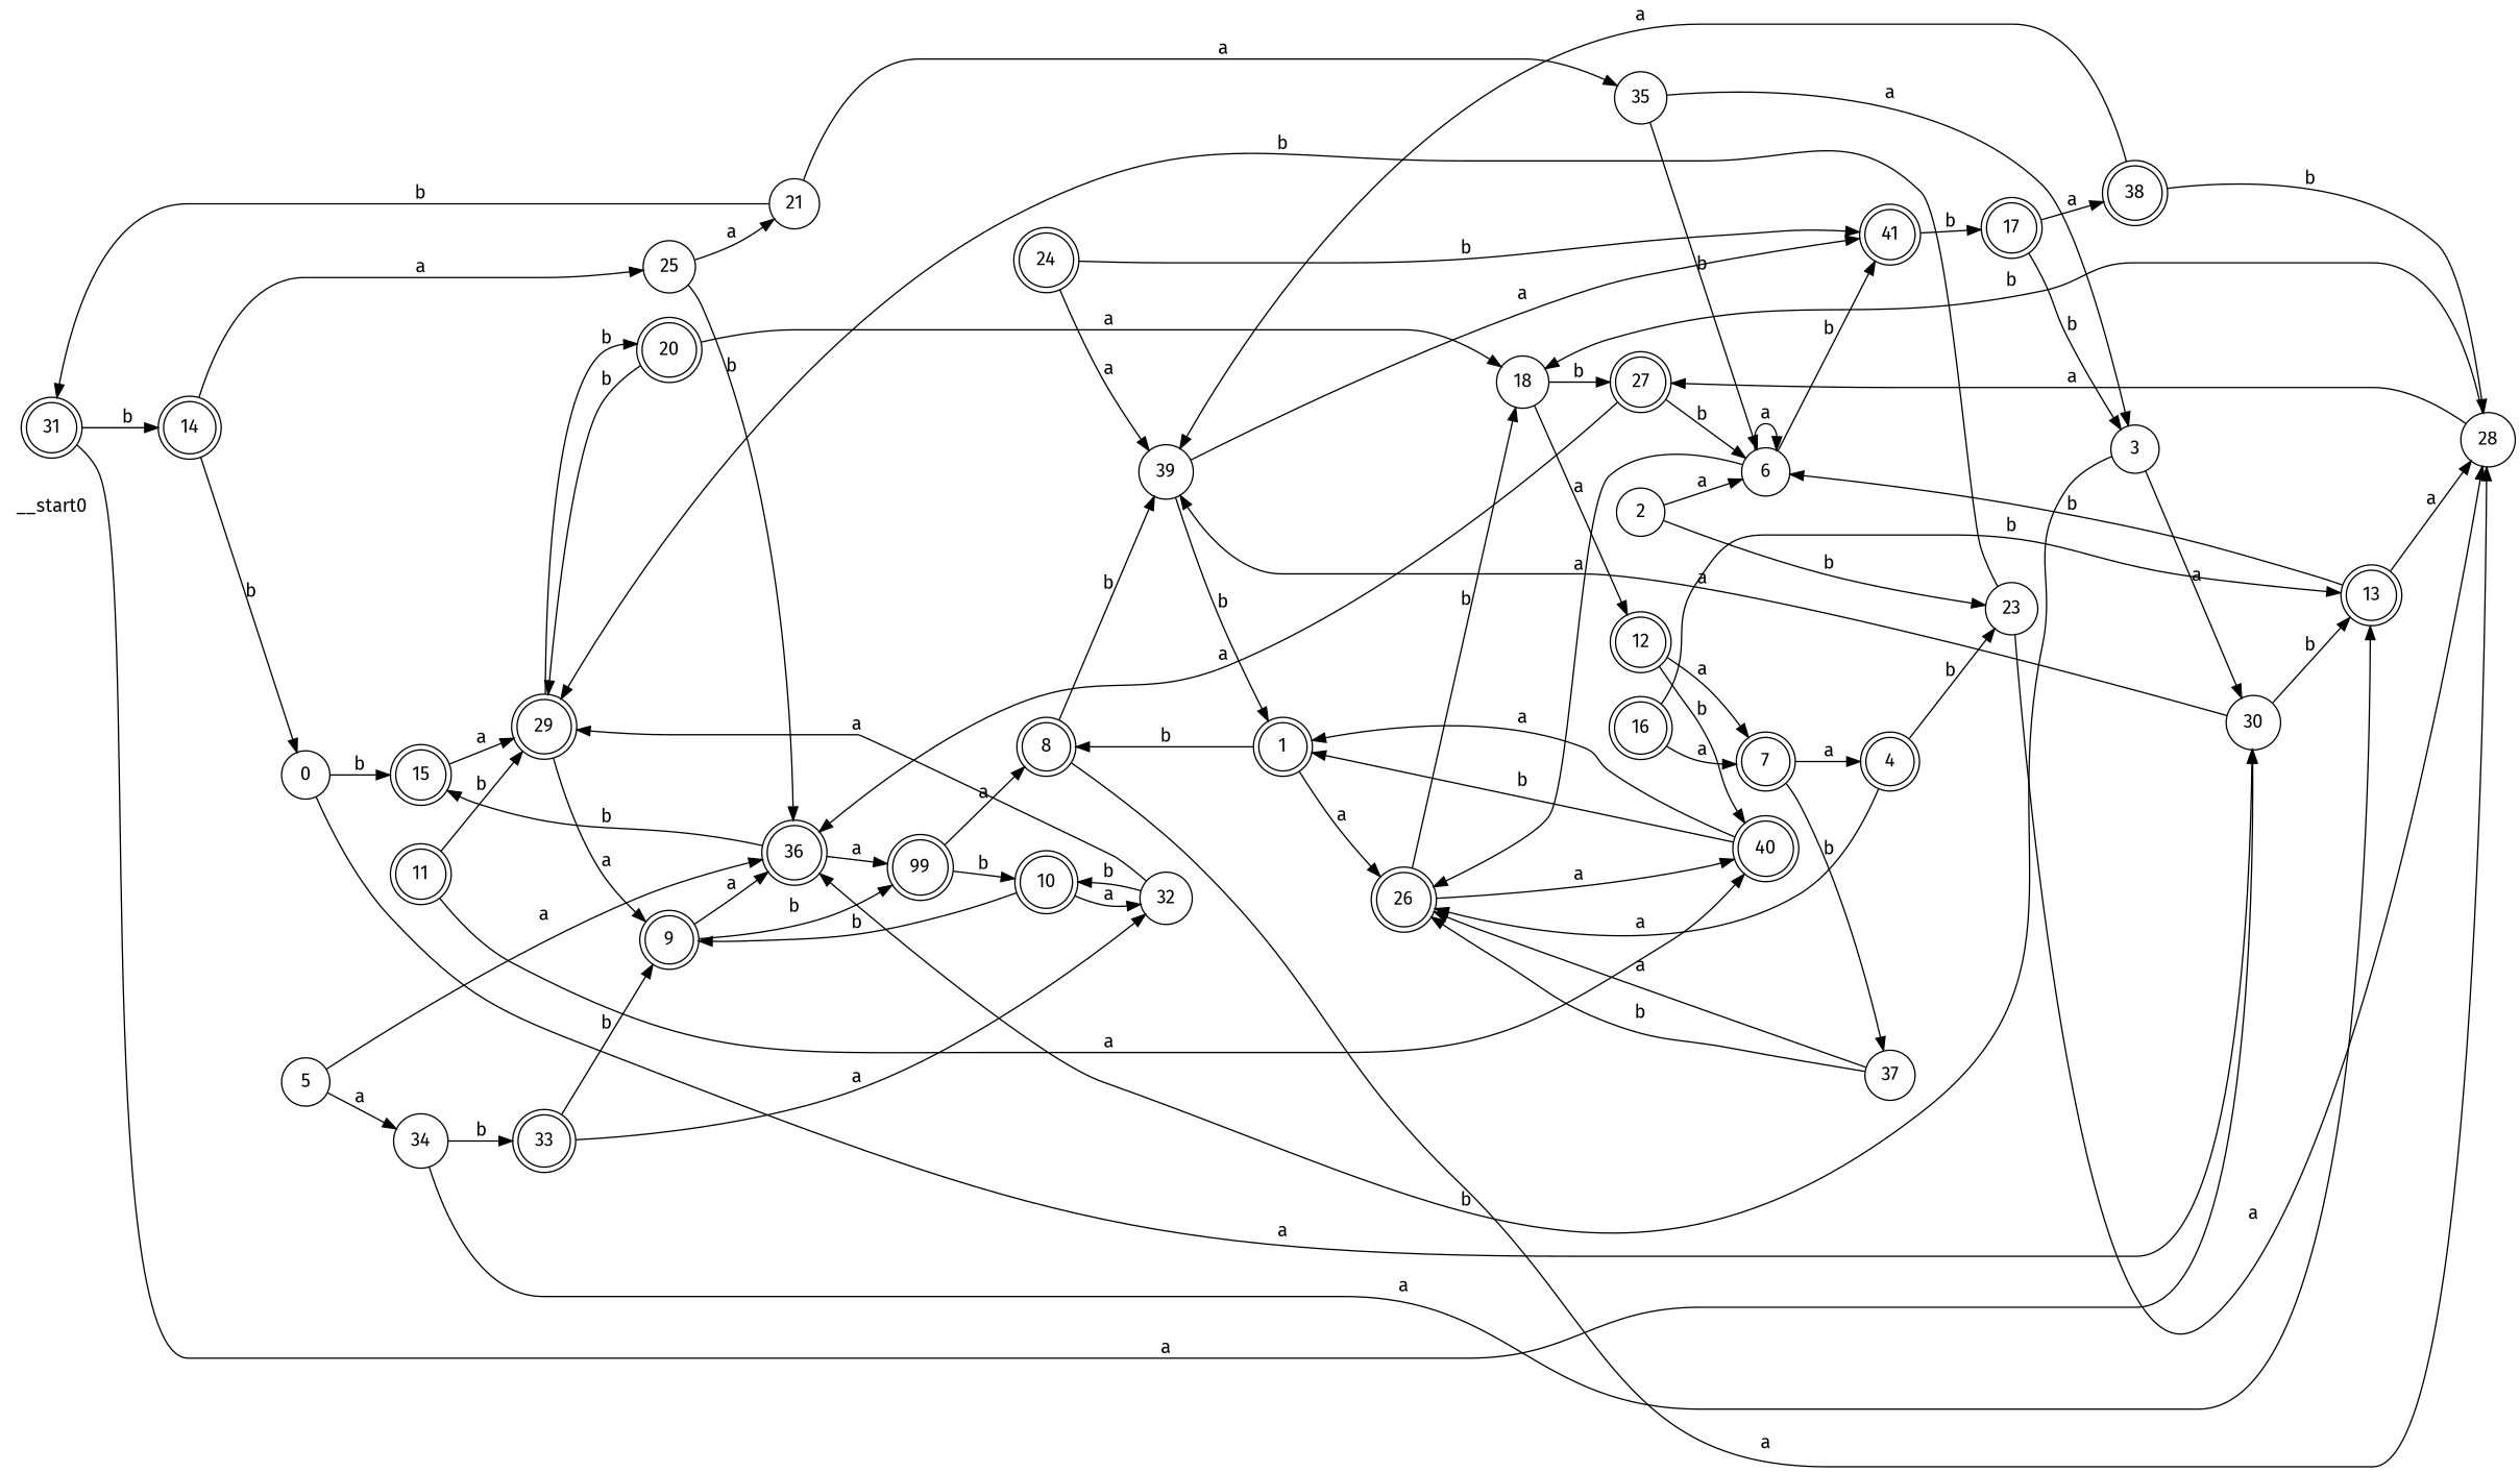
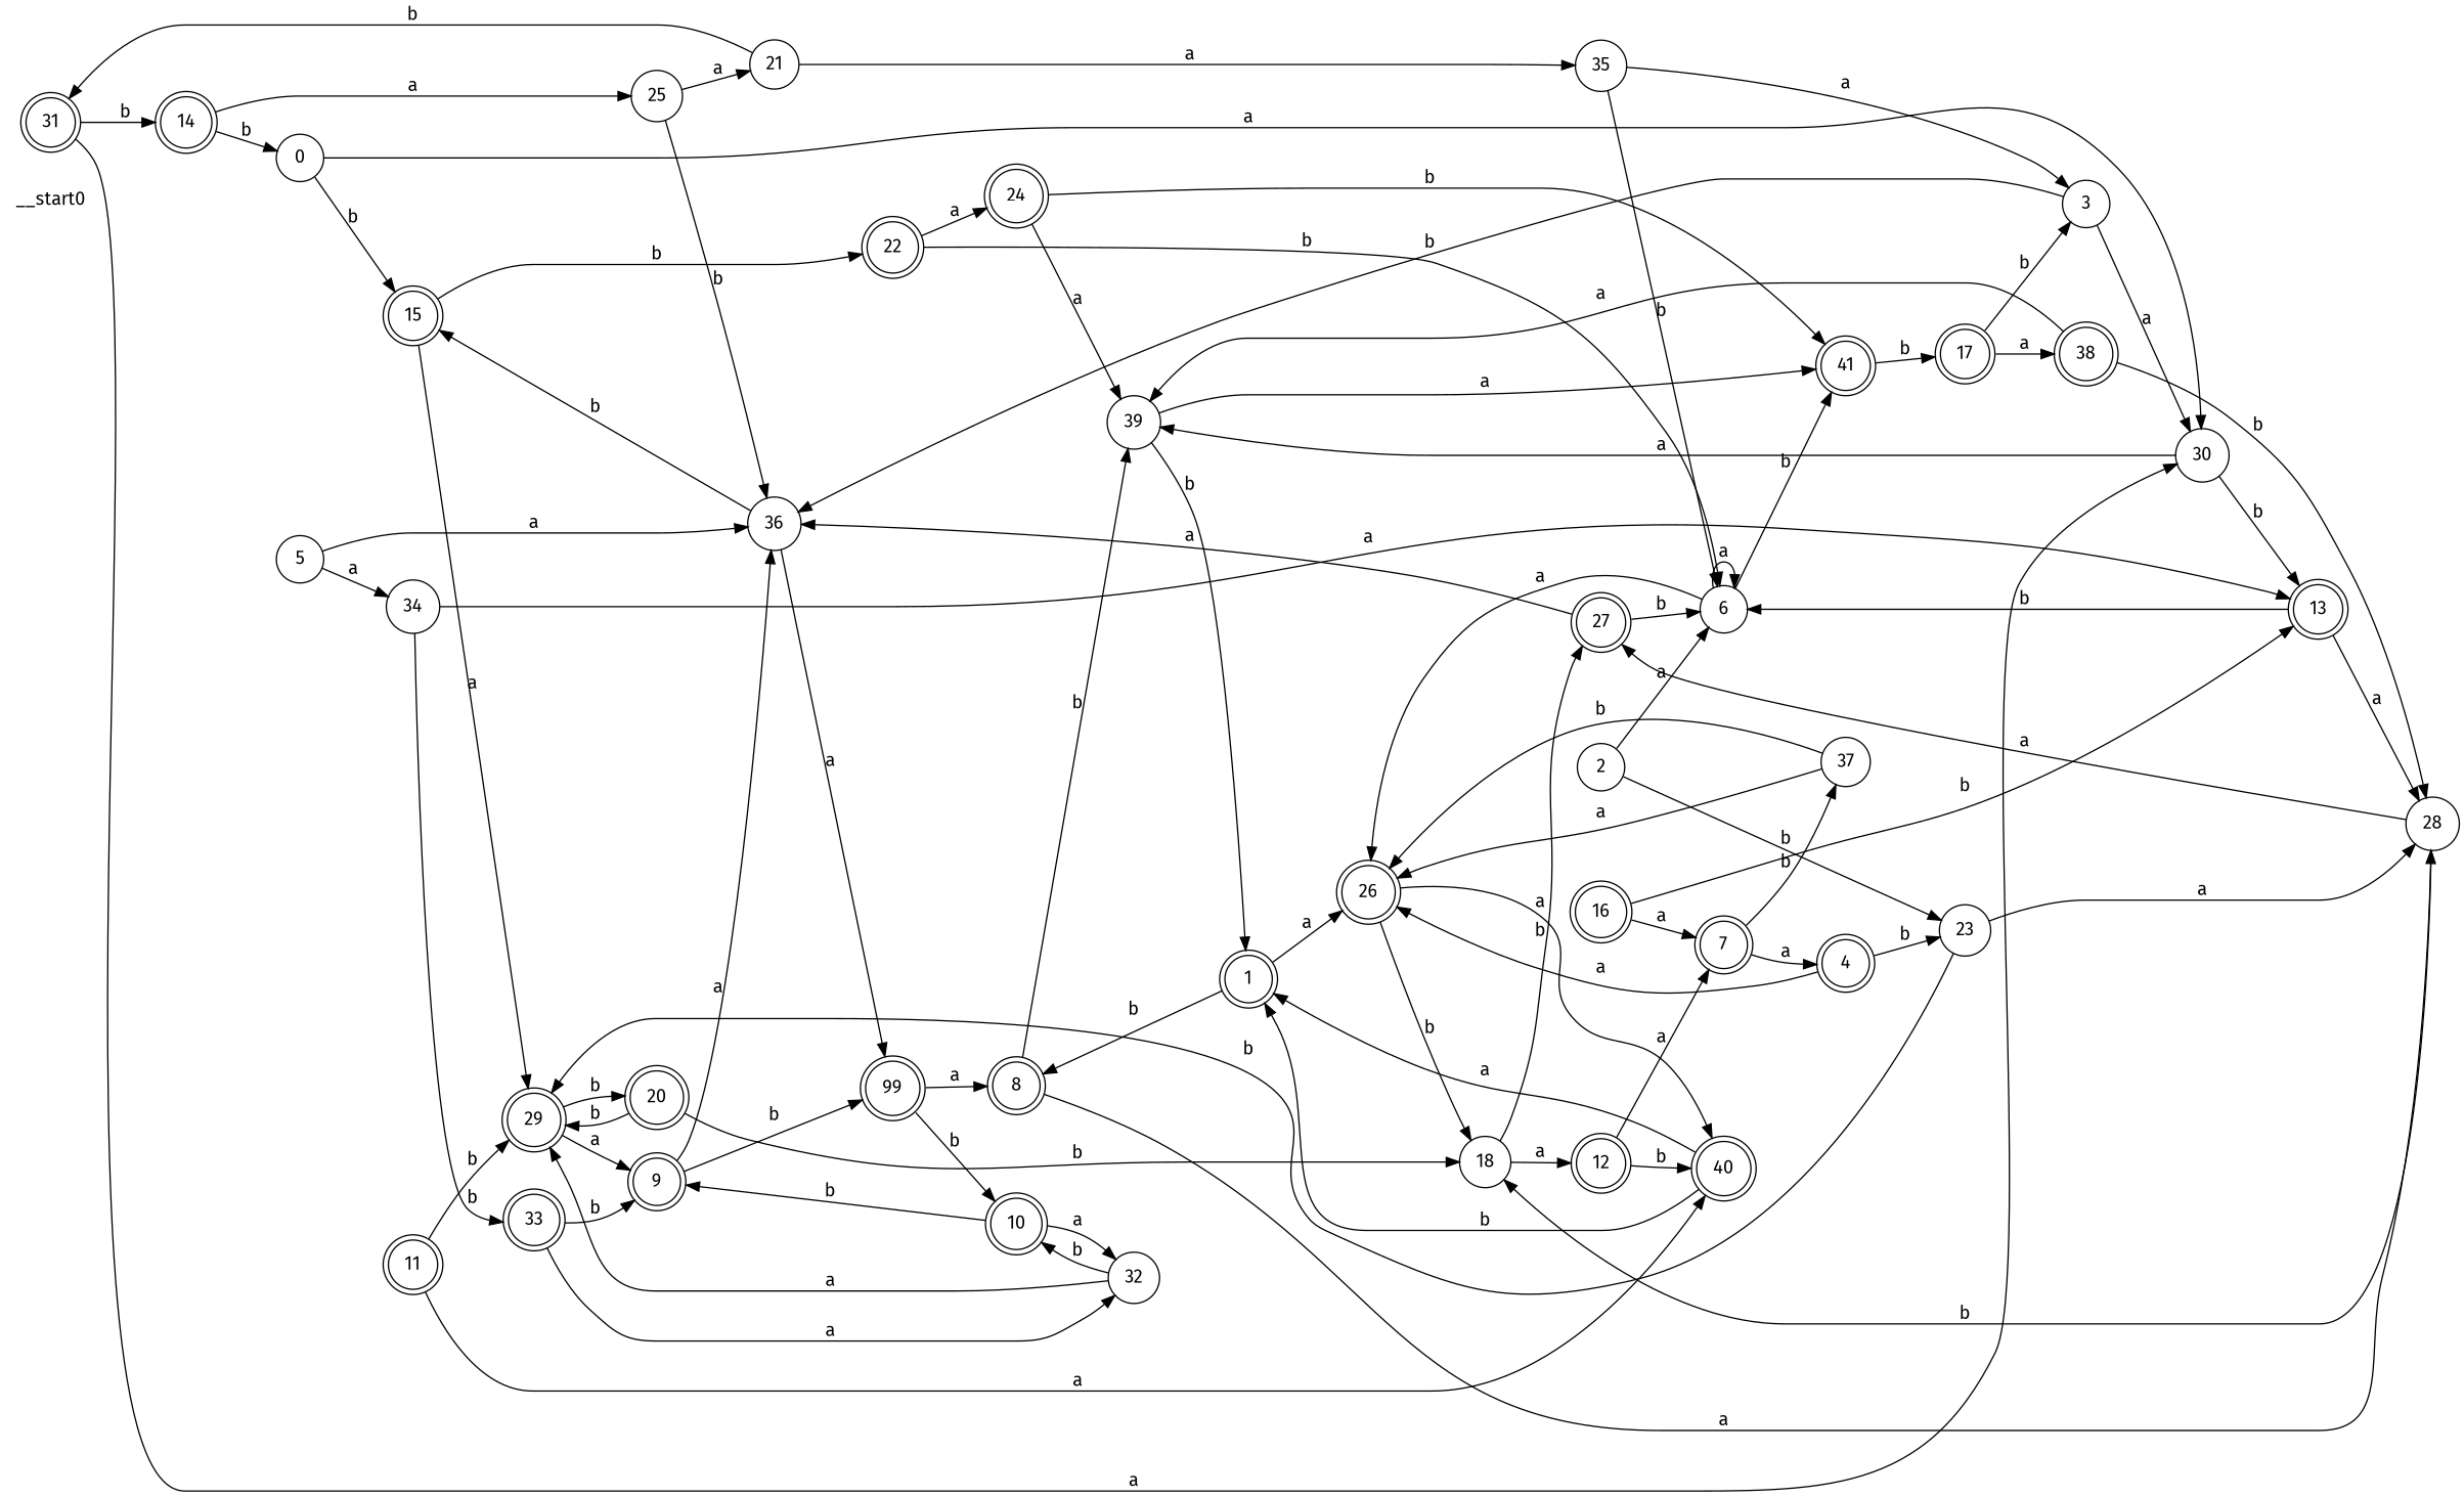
  digraph {
    fontname="Fira Sans"
    rankdir=LR
    node [fontname="Fira Sans" shape=doublecircle color=black fillcolor=white style="rounded,filled"]
    edge [fontname="Fira Sans"]
    __start0 [shape=none color="" fillcolor="" style=""]
    n2 [label=0 shape=circle style=filled]
    n3 [label=15]
    n4 [label=30 shape=circle style=filled]
    n5 [label=29]
+   n6 [label=22]
    n7 [label=39 shape=circle style=filled]
    n8 [label=13]
    n9 [label=1]
    n10 [label=8]
    n11 [label=26]
    n12 [label=28 shape=circle style=filled]
    n13 [label=40]
    n14 [label=18 shape=circle style=filled]
    n15 [label=2 shape=circle style=filled]
    n16 [label=6 shape=circle style=filled]
    n17 [label=23 shape=circle style=filled]
    n18 [label=41]
    n19 [label=3 shape=circle style=filled]
-   n20 [label=36 style=filled]
+   n20 [label=36 shape=circle style=filled]
    n21 [label=99]
    n22 [label=4]
    n23 [label=5 shape=circle style=filled]
    n24 [label=34 shape=circle style=filled]
    n25 [label=33]
    n26 [label=17]
    n27 [label=7]
    n28 [label=37 shape=circle style=filled]
    n29 [label=27]
    n30 [label=9]
    n31 [label=10]
    n32 [label=32 shape=circle style=filled]
    n33 [label=11]
    n34 [label=20]
    n35 [label=12]
    n36 [label=14]
    n37 [label=25 shape=circle style=filled]
    n38 [label=21 shape=circle style=filled]
    n39 [label=24]
    n40 [label=16]
    n41 [label=38]
    n42 [label=31]
    n43 [label=35 shape=circle style=filled]
    n2 -> n3 [label=b]
    n2 -> n4 [label=a]
    n3 -> n5 [label=a]
+   n3 -> n6 [label=b]
    n4 -> n7 [label=a]
    n4 -> n8 [label=b]
    n5 -> n30 [label=a]
    n5 -> n34 [label=b]
+   n6 -> n16 [label=b]
+   n6 -> n39 [label=a]
    n7 -> n9 [label=b]
    n7 -> n18 [label=a]
    n8 -> n12 [label=a]
    n8 -> n16 [label=b]
    n9 -> n10 [label=b]
    n9 -> n11 [label=a]
    n10 -> n7 [label=b]
    n10 -> n12 [label=a]
    n11 -> n13 [label=a]
    n11 -> n14 [label=b]
    n12 -> n14 [label=b]
    n12 -> n29 [label=a]
    n13 -> n9 [label=a]
    n13 -> n9 [label=b]
    n14 -> n29 [label=b]
    n14 -> n35 [label=a]
    n15 -> n16 [label=a]
    n15 -> n17 [label=b]
    n16 -> n11 [label=a]
    n16 -> n16 [label=a]
    n16 -> n18 [label=b]
    n17 -> n5 [label=b]
    n17 -> n12 [label=a]
    n18 -> n26 [label=b]
    n19 -> n4 [label=a]
    n19 -> n20 [label=b]
    n20 -> n3 [label=b]
    n20 -> n21 [label=a]
    n21 -> n10 [label=a]
    n21 -> n31 [label=b]
    n22 -> n11 [label=a]
    n22 -> n17 [label=b]
    n23 -> n20 [label=a]
    n23 -> n24 [label=a]
    n24 -> n8 [label=a]
    n24 -> n25 [label=b]
    n25 -> n30 [label=b]
    n25 -> n32 [label=a]
    n26 -> n19 [label=b]
    n26 -> n41 [label=a]
    n27 -> n22 [label=a]
    n27 -> n28 [label=b]
    n28 -> n11 [label=a]
    n28 -> n11 [label=b]
    n29 -> n16 [label=b]
    n29 -> n20 [label=a]
    n30 -> n20 [label=a]
    n30 -> n21 [label=b]
    n31 -> n30 [label=b]
    n31 -> n32 [label=a]
    n32 -> n5 [label=a]
    n32 -> n31 [label=b]
    n33 -> n5 [label=b]
    n33 -> n13 [label=a]
    n34 -> n5 [label=b]
-   n34 -> n14 [label=a]
+   n34 -> n14 [label=b]
    n35 -> n13 [label=b]
    n35 -> n27 [label=a]
    n36 -> n2 [label=b]
    n36 -> n37 [label=a]
    n37 -> n20 [label=b]
    n37 -> n38 [label=a]
    n38 -> n42 [label=b]
    n38 -> n43 [label=a]
    n39 -> n7 [label=a]
    n39 -> n18 [label=b]
    n40 -> n8 [label=b]
    n40 -> n27 [label=a]
    n41 -> n7 [label=a]
    n41 -> n12 [label=b]
    n42 -> n4 [label=a]
    n42 -> n36 [label=b]
    n43 -> n16 [label=b]
    n43 -> n19 [label=a]
  }
